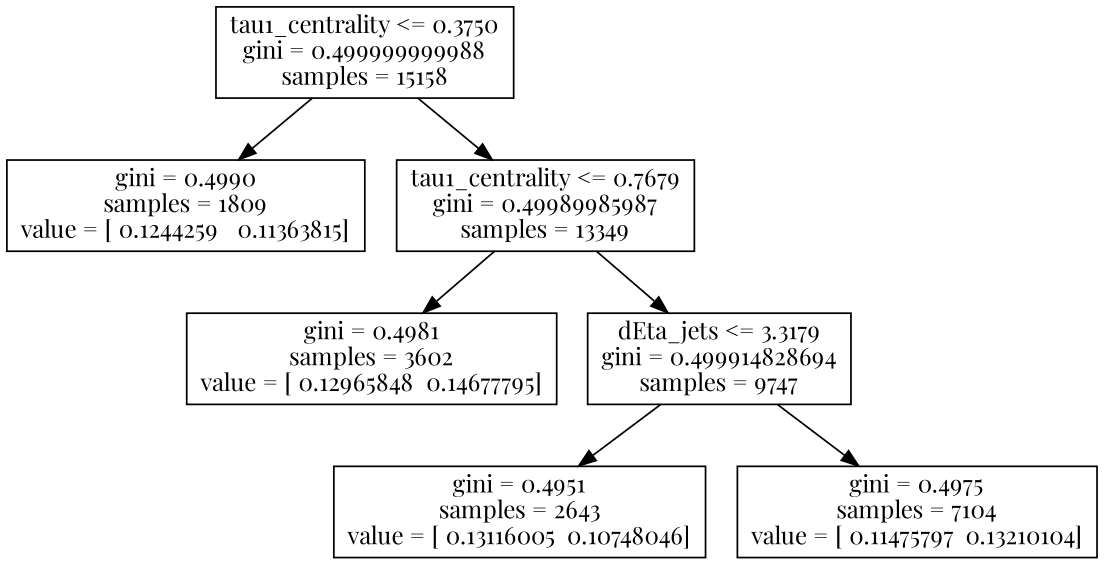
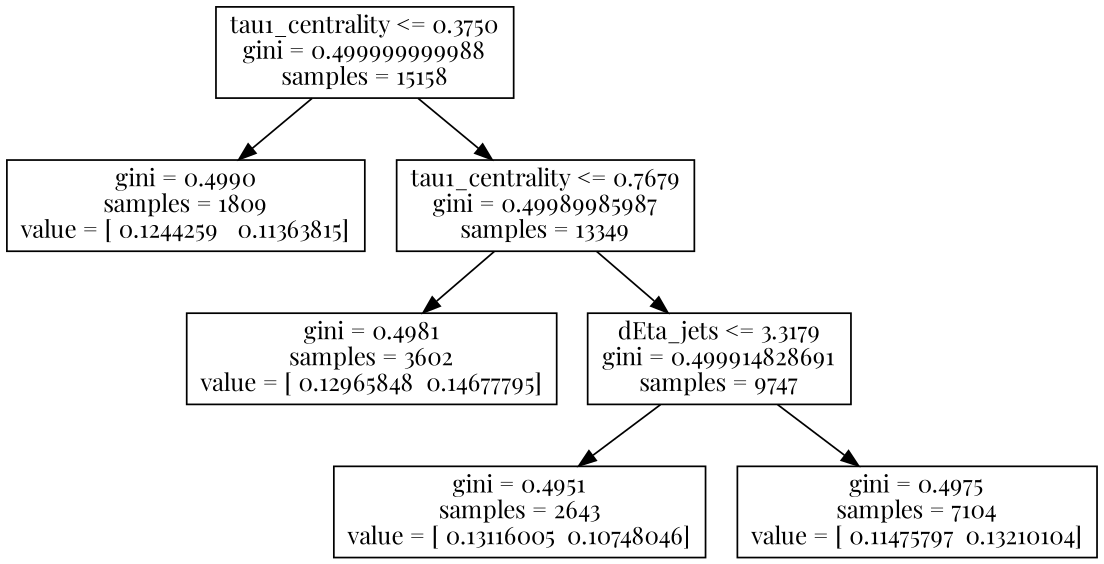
  digraph {
    fontname="Playfair Display"
    node [shape=box fontname="Playfair Display"]
    edge [fontname="Playfair Display"]
    n1 [label="tau1_centrality <= 0.3750\ngini = 0.499999999988\nsamples = 15158"]
    n2 [label="gini = 0.4990\nsamples = 1809\nvalue = [ 0.1244259   0.11363815]"]
    n3 [label="tau1_centrality <= 0.7679\ngini = 0.49989985987\nsamples = 13349"]
    n4 [label="gini = 0.4981\nsamples = 3602\nvalue = [ 0.12965848  0.14677795]"]
-   n5 [label="dEta_jets <= 3.3179\ngini = 0.499914828694\nsamples = 9747"]
+   n5 [label="dEta_jets <= 3.3179\ngini = 0.499914828691\nsamples = 9747"]
    n6 [label="gini = 0.4951\nsamples = 2643\nvalue = [ 0.13116005  0.10748046]"]
    n7 [label="gini = 0.4975\nsamples = 7104\nvalue = [ 0.11475797  0.13210104]"]
    n1 -> n2
    n1 -> n3
    n3 -> n4
    n3 -> n5
    n5 -> n6
    n5 -> n7
  }
